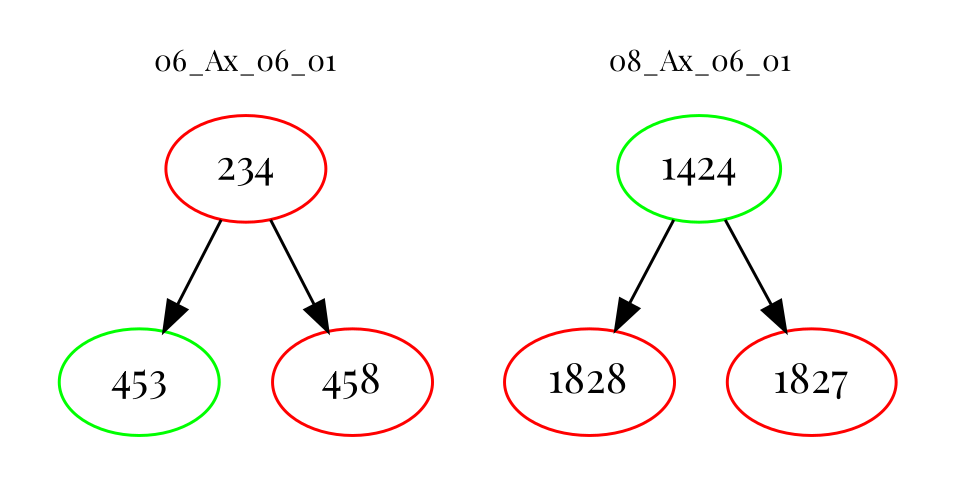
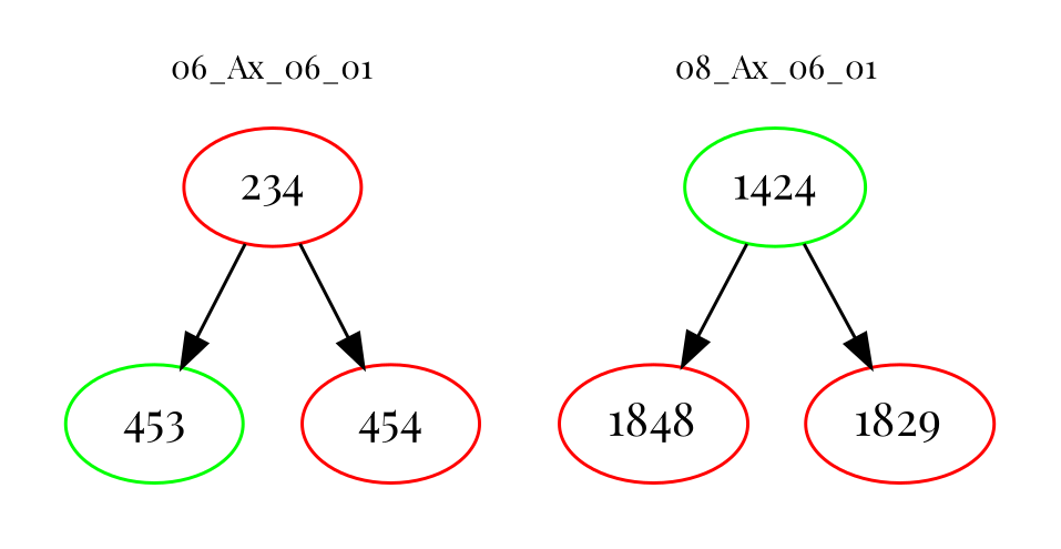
  digraph {
    fontname="Playfair Display"
    node [color=red fontname="Playfair Display"]
    edge [color=black fontname="Playfair Display"]
    n1 [label=234]
    n2 [color=green label=453]
-   n3 [label=458]
+   n3 [label=454]
    n4 [color=green label=1424]
-   n5 [label=1828]
-   n6 [label=1827]
+   n5 [label=1848]
+   n6 [label=1829]
    subgraph cluster_1 {
      color=white
      fontsize=10
      label="06_Ax_06_01"
      n1
      n2
      n3
    }
    subgraph cluster_2 {
      color=white
      fontsize=10
      label="08_Ax_06_01"
      n4
      n5
      n6
    }
    n1 -> n2
    n1 -> n3
    n4 -> n5
    n4 -> n6
  }
